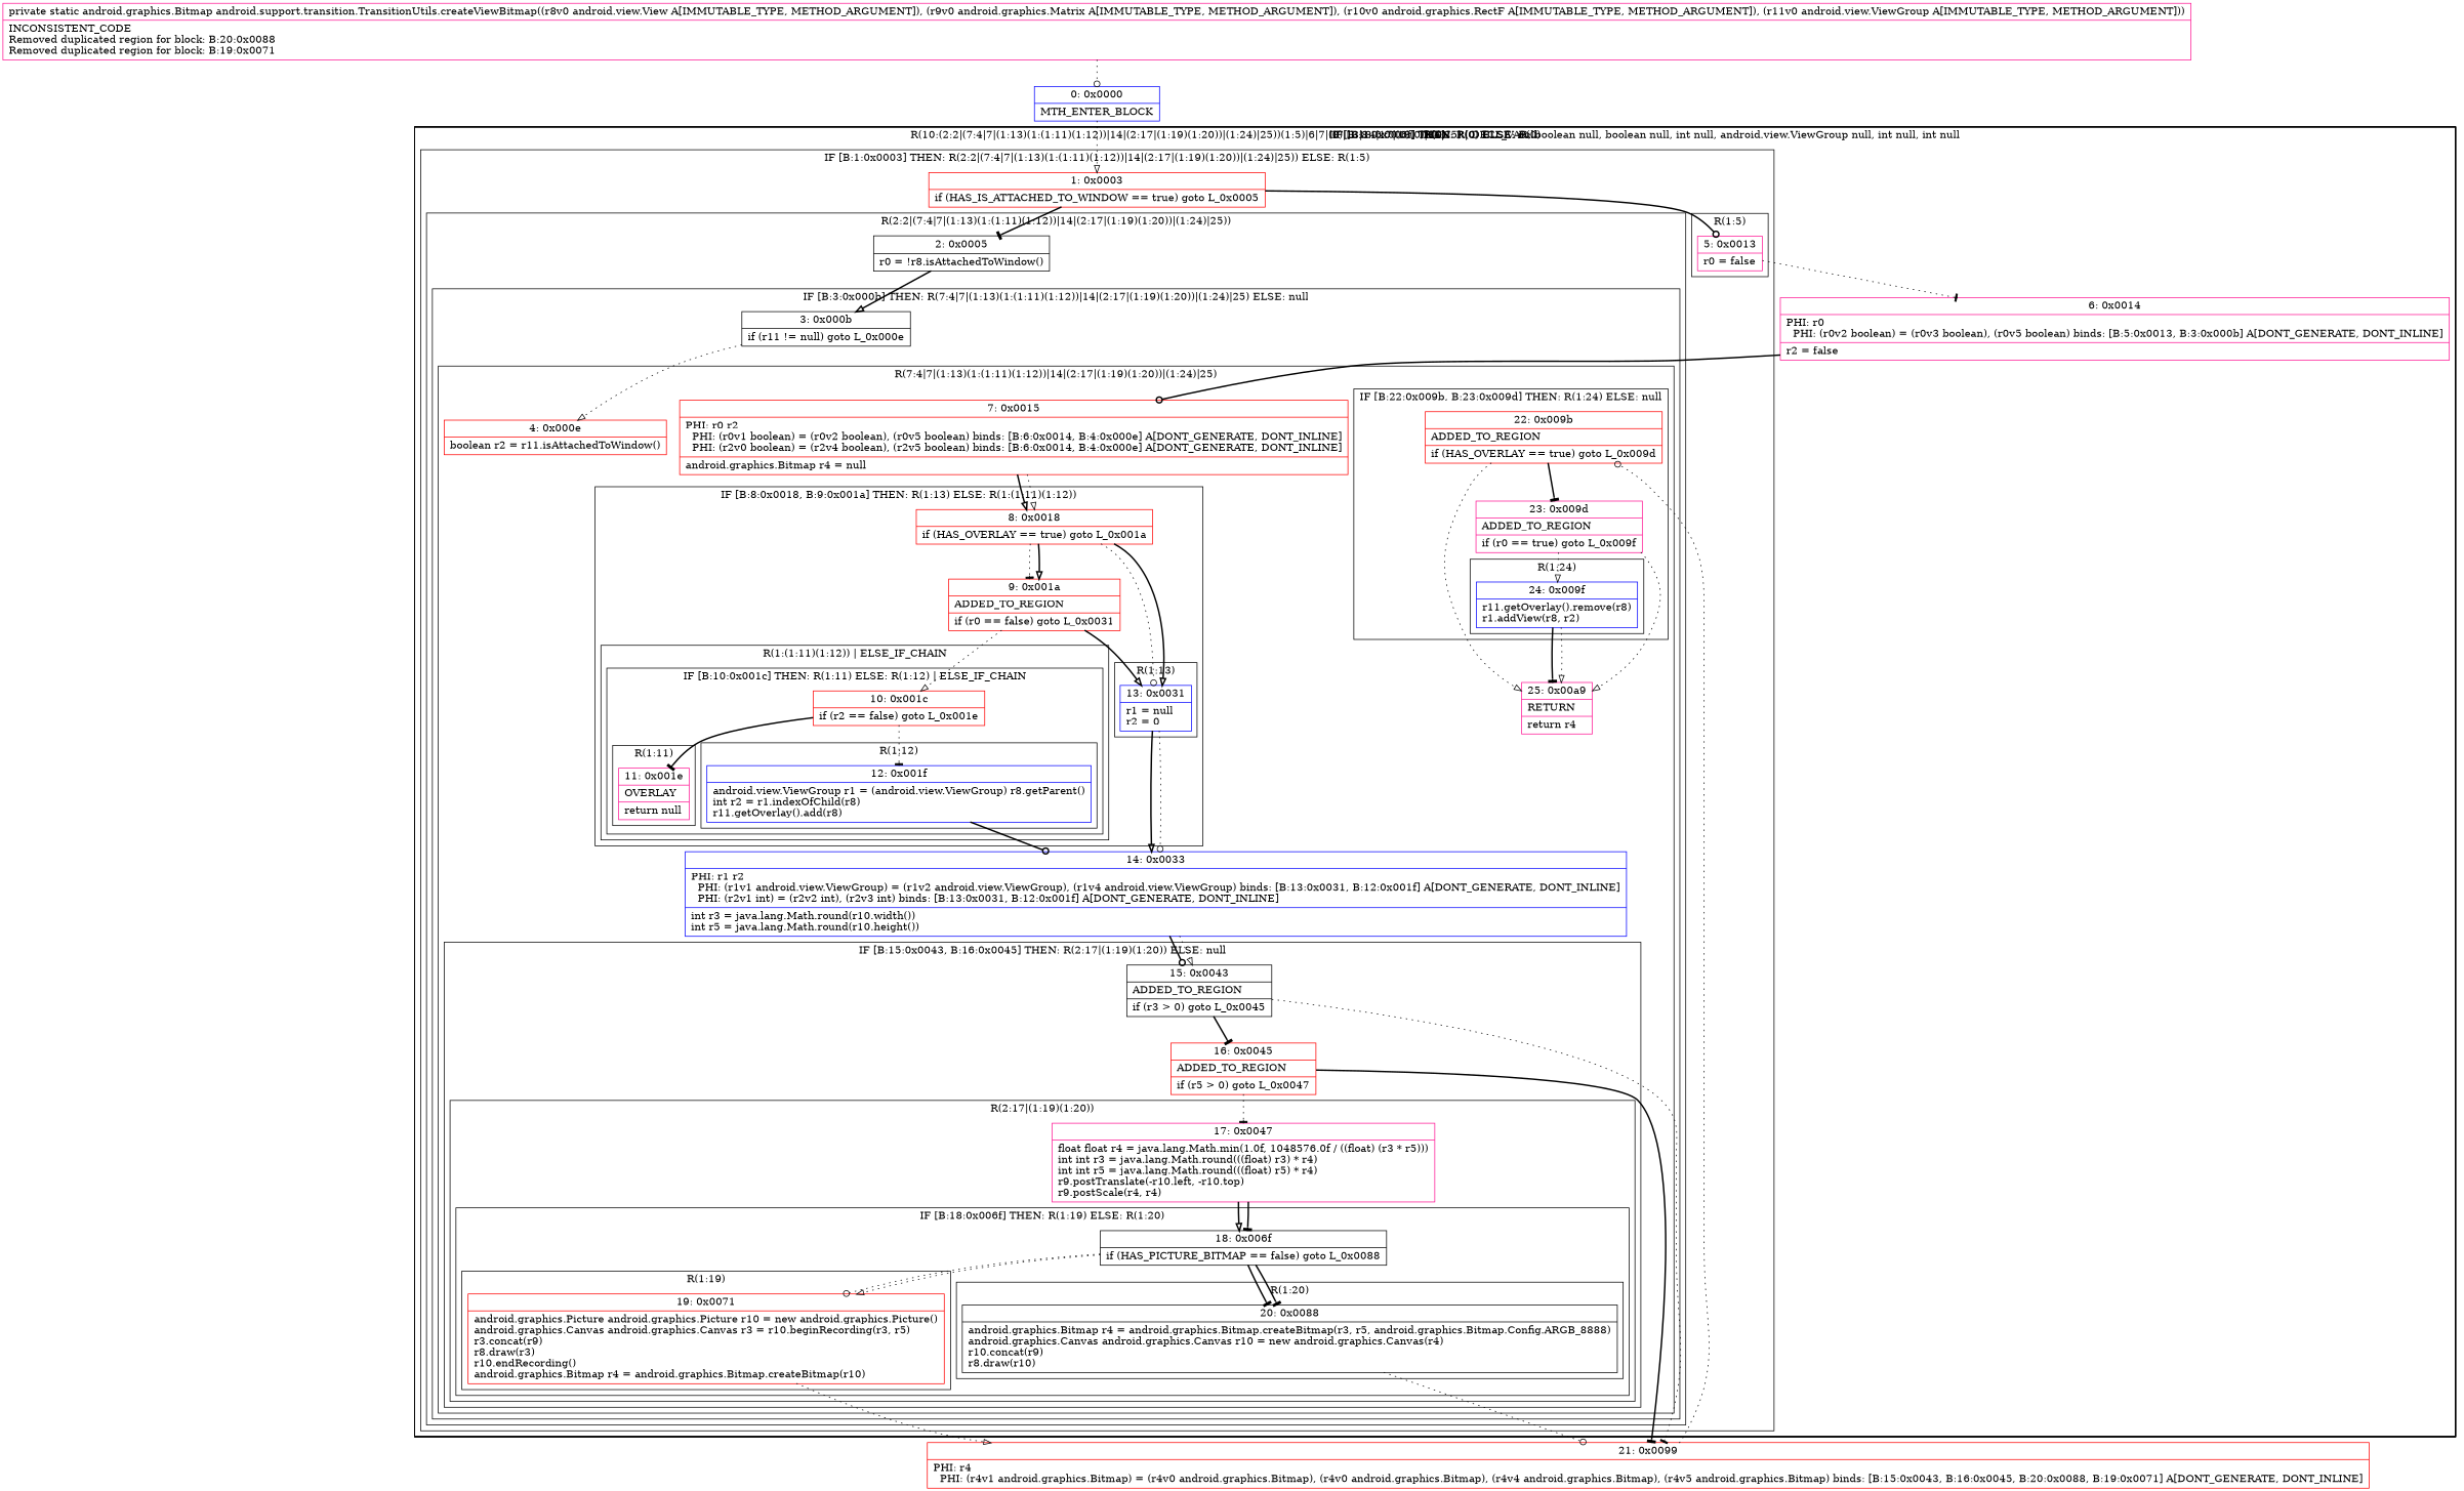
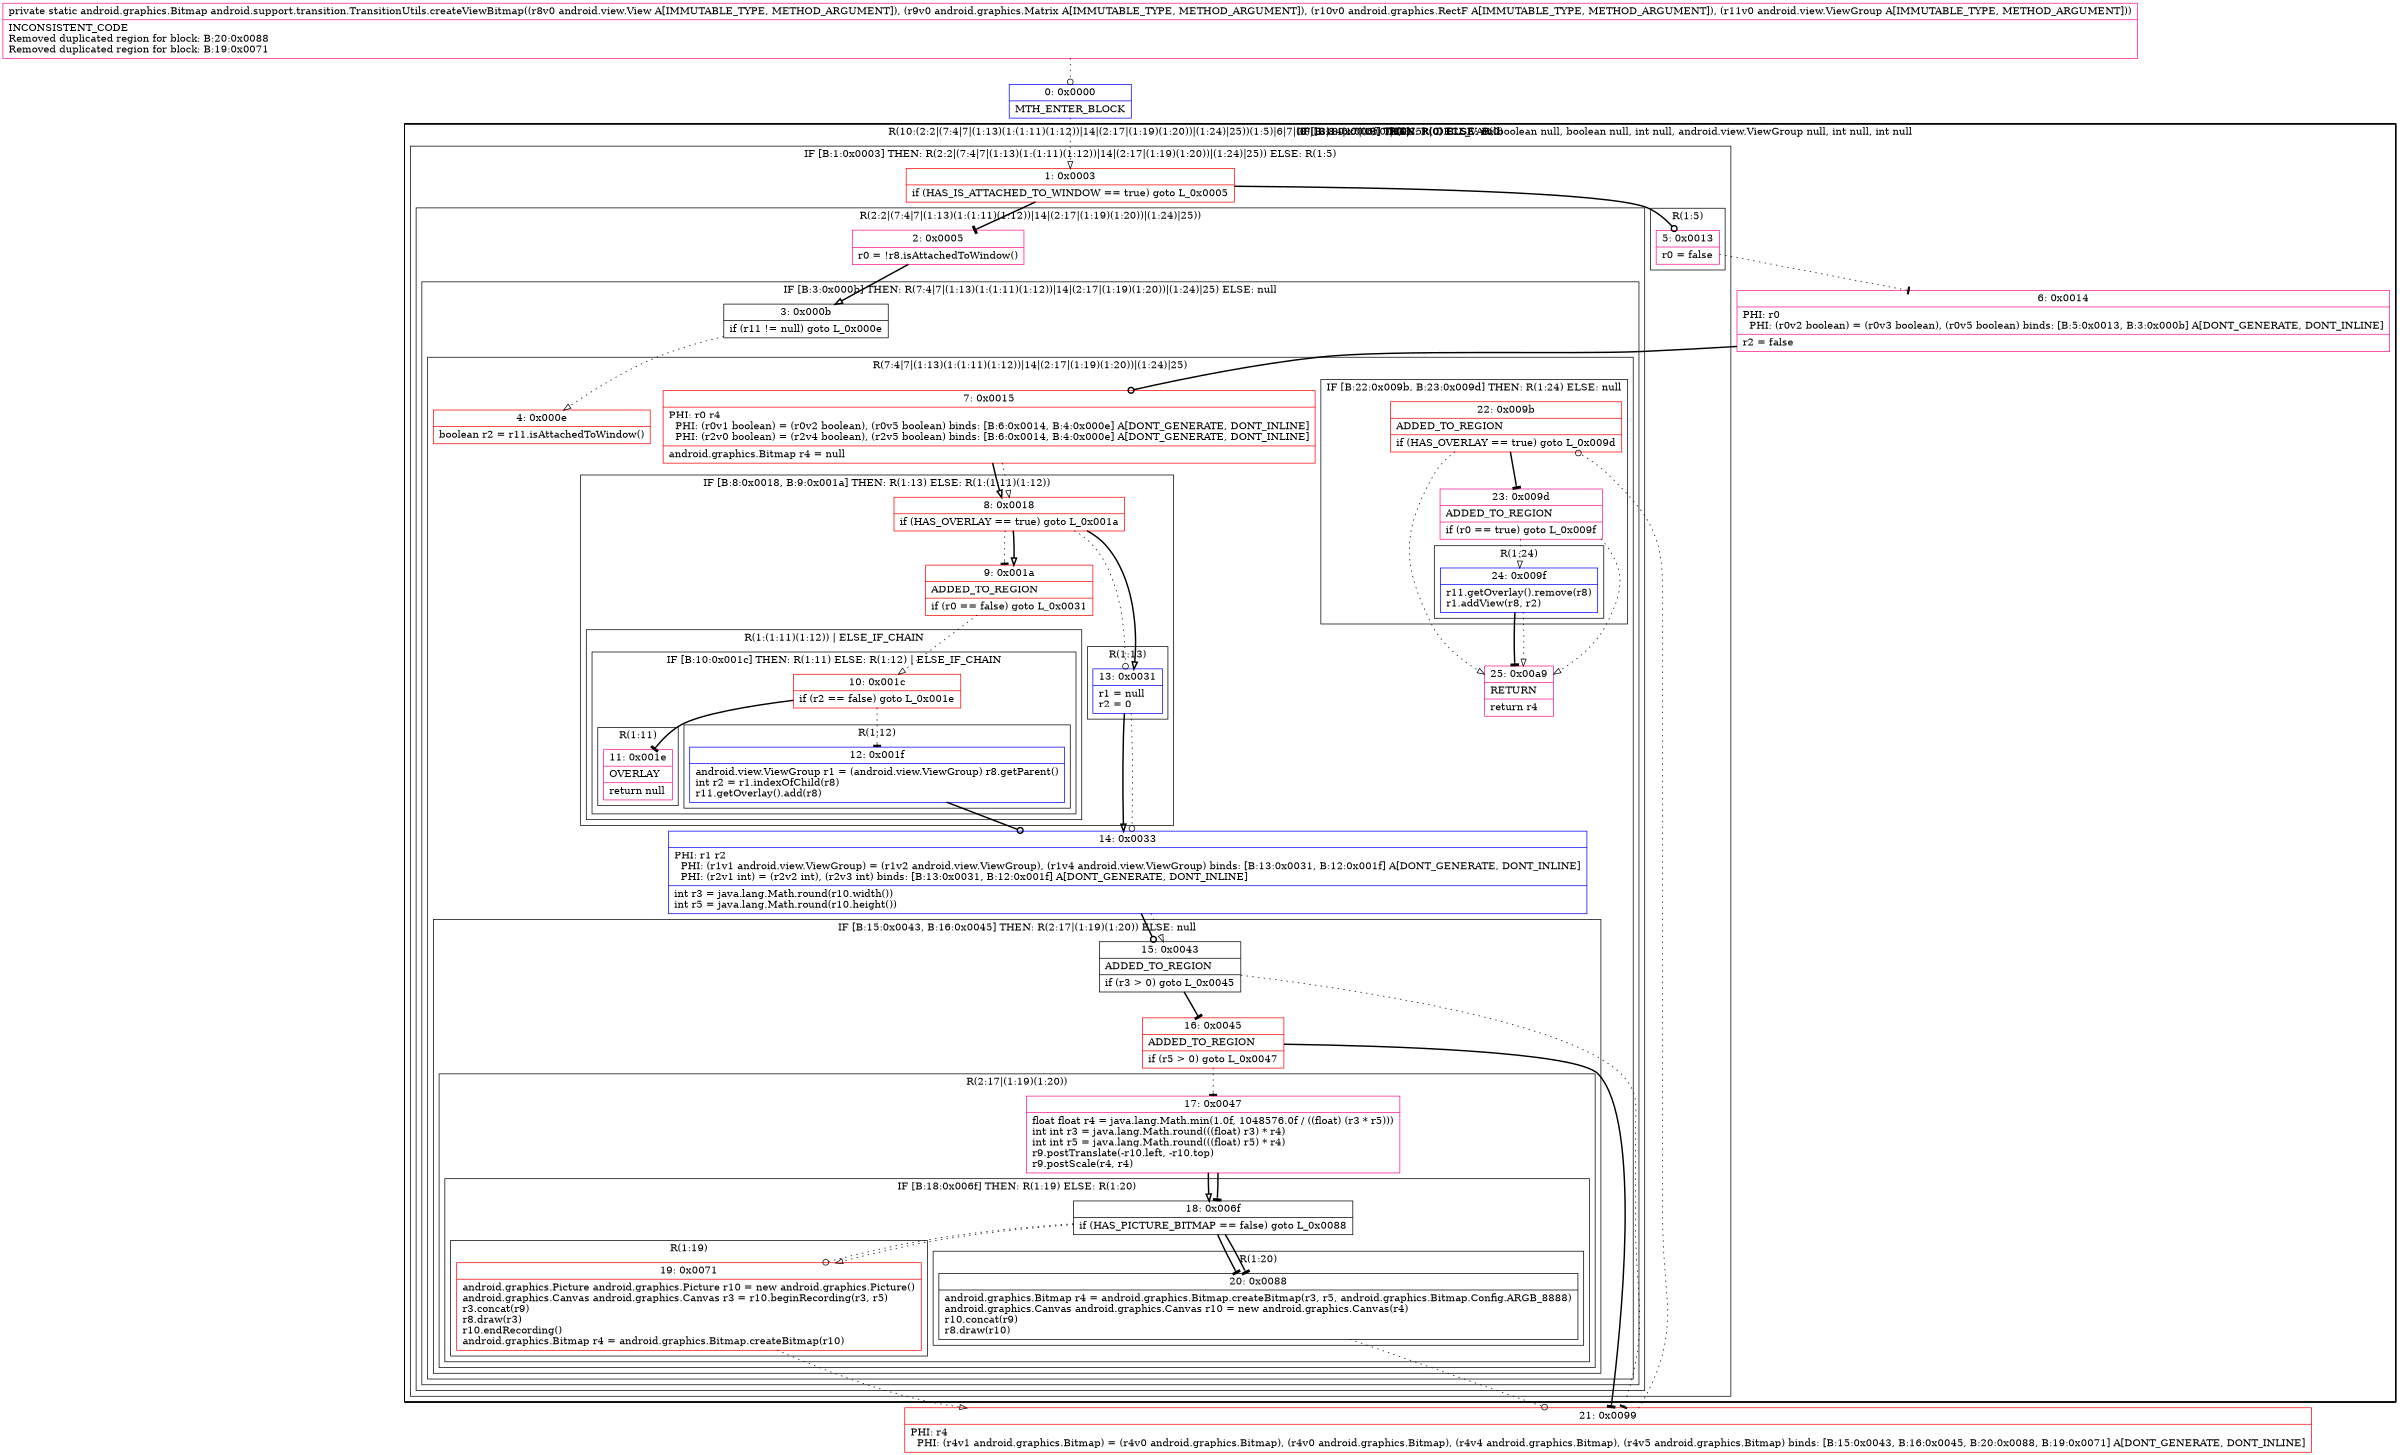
  digraph {
    node [color=red shape=record]
    edge [arrowhead=onormal style=dotted]
    n1 [color=blue label="{13\:\ 0x0031|r1 = null\lr2 = 0\l}"]
    n2 [color=deeppink label="{11\:\ 0x001e|OVERLAY\l|return null\l}"]
    n3 [color=blue label="{12\:\ 0x001f|android.view.ViewGroup r1 = (android.view.ViewGroup) r8.getParent()\lint r2 = r1.indexOfChild(r8)\lr11.getOverlay().add(r8)\l}"]
    n4 [label="{10\:\ 0x001c|if (r2 == false) goto L_0x001e\l}"]
    n5 [label="{8\:\ 0x0018|if (HAS_OVERLAY == true) goto L_0x001a\l}"]
    n6 [label="{9\:\ 0x001a|ADDED_TO_REGION\l|if (r0 == false) goto L_0x0031\l}"]
    n7 [label="{19\:\ 0x0071|android.graphics.Picture android.graphics.Picture r10 = new android.graphics.Picture()\landroid.graphics.Canvas android.graphics.Canvas r3 = r10.beginRecording(r3, r5)\lr3.concat(r9)\lr8.draw(r3)\lr10.endRecording()\landroid.graphics.Bitmap r4 = android.graphics.Bitmap.createBitmap(r10)\l}"]
    n8 [color=black label="{20\:\ 0x0088|android.graphics.Bitmap r4 = android.graphics.Bitmap.createBitmap(r3, r5, android.graphics.Bitmap.Config.ARGB_8888)\landroid.graphics.Canvas android.graphics.Canvas r10 = new android.graphics.Canvas(r4)\lr10.concat(r9)\lr8.draw(r10)\l}"]
    n9 [color=black label="{18\:\ 0x006f|if (HAS_PICTURE_BITMAP == false) goto L_0x0088\l}"]
    n10 [color=deeppink label="{17\:\ 0x0047|float float r4 = java.lang.Math.min(1.0f, 1048576.0f \/ ((float) (r3 * r5)))\lint int r3 = java.lang.Math.round(((float) r3) * r4)\lint int r5 = java.lang.Math.round(((float) r5) * r4)\lr9.postTranslate(\-r10.left, \-r10.top)\lr9.postScale(r4, r4)\l}"]
    n11 [color=black label="{15\:\ 0x0043|ADDED_TO_REGION\l|if (r3 \> 0) goto L_0x0045\l}"]
    n12 [label="{16\:\ 0x0045|ADDED_TO_REGION\l|if (r5 \> 0) goto L_0x0047\l}"]
    n13 [color=blue label="{24\:\ 0x009f|r11.getOverlay().remove(r8)\lr1.addView(r8, r2)\l}"]
    n14 [label="{22\:\ 0x009b|ADDED_TO_REGION\l|if (HAS_OVERLAY == true) goto L_0x009d\l}"]
    n15 [color=deeppink label="{23\:\ 0x009d|ADDED_TO_REGION\l|if (r0 == true) goto L_0x009f\l}"]
    n16 [label="{4\:\ 0x000e|boolean r2 = r11.isAttachedToWindow()\l}"]
-   n17 [label="{7\:\ 0x0015|PHI: r0 r2 \l  PHI: (r0v1 boolean) = (r0v2 boolean), (r0v5 boolean) binds: [B:6:0x0014, B:4:0x000e] A[DONT_GENERATE, DONT_INLINE]\l  PHI: (r2v0 boolean) = (r2v4 boolean), (r2v5 boolean) binds: [B:6:0x0014, B:4:0x000e] A[DONT_GENERATE, DONT_INLINE]\l|android.graphics.Bitmap r4 = null\l}"]
+   n17 [label="{7\:\ 0x0015|PHI: r0 r4 \l  PHI: (r0v1 boolean) = (r0v2 boolean), (r0v5 boolean) binds: [B:6:0x0014, B:4:0x000e] A[DONT_GENERATE, DONT_INLINE]\l  PHI: (r2v0 boolean) = (r2v4 boolean), (r2v5 boolean) binds: [B:6:0x0014, B:4:0x000e] A[DONT_GENERATE, DONT_INLINE]\l|android.graphics.Bitmap r4 = null\l}"]
    n18 [color=blue label="{14\:\ 0x0033|PHI: r1 r2 \l  PHI: (r1v1 android.view.ViewGroup) = (r1v2 android.view.ViewGroup), (r1v4 android.view.ViewGroup) binds: [B:13:0x0031, B:12:0x001f] A[DONT_GENERATE, DONT_INLINE]\l  PHI: (r2v1 int) = (r2v2 int), (r2v3 int) binds: [B:13:0x0031, B:12:0x001f] A[DONT_GENERATE, DONT_INLINE]\l|int r3 = java.lang.Math.round(r10.width())\lint r5 = java.lang.Math.round(r10.height())\l}"]
    n19 [color=deeppink label="{25\:\ 0x00a9|RETURN\l|return r4\l}"]
    n20 [color=black label="{3\:\ 0x000b|if (r11 != null) goto L_0x000e\l}"]
-   n21 [color=black label="{2\:\ 0x0005|r0 = !r8.isAttachedToWindow()\l}"]
+   n21 [color=deeppink label="{2\:\ 0x0005|r0 = !r8.isAttachedToWindow()\l}"]
    n22 [color=deeppink label="{5\:\ 0x0013|r0 = false\l}"]
    n23 [label="{1\:\ 0x0003|if (HAS_IS_ATTACHED_TO_WINDOW == true) goto L_0x0005\l}"]
    n24 [color=deeppink label="{6\:\ 0x0014|PHI: r0 \l  PHI: (r0v2 boolean) = (r0v3 boolean), (r0v5 boolean) binds: [B:5:0x0013, B:3:0x000b] A[DONT_GENERATE, DONT_INLINE]\l|r2 = false\l}"]
    n25 [label="{21\:\ 0x0099|PHI: r4 \l  PHI: (r4v1 android.graphics.Bitmap) = (r4v0 android.graphics.Bitmap), (r4v0 android.graphics.Bitmap), (r4v4 android.graphics.Bitmap), (r4v5 android.graphics.Bitmap) binds: [B:15:0x0043, B:16:0x0045, B:20:0x0088, B:19:0x0071] A[DONT_GENERATE, DONT_INLINE]\l}"]
    n26 [color=blue label="{0\:\ 0x0000|MTH_ENTER_BLOCK\l}"]
    n27 [color=deeppink label="{private static android.graphics.Bitmap android.support.transition.TransitionUtils.createViewBitmap((r8v0 android.view.View A[IMMUTABLE_TYPE, METHOD_ARGUMENT]), (r9v0 android.graphics.Matrix A[IMMUTABLE_TYPE, METHOD_ARGUMENT]), (r10v0 android.graphics.RectF A[IMMUTABLE_TYPE, METHOD_ARGUMENT]), (r11v0 android.view.ViewGroup A[IMMUTABLE_TYPE, METHOD_ARGUMENT]))  | INCONSISTENT_CODE\lRemoved duplicated region for block: B:20:0x0088 \lRemoved duplicated region for block: B:19:0x0071 \l}"]
    subgraph cluster_1 {
      label="R(10:(2:2|(7:4|7|(1:13)(1:(1:11)(1:12))|14|(2:17|(1:19)(1:20))|(1:24)|25))(1:5)|6|7|(0)|13|14|17|(0)(0)|24|25) | DECL_VAR: boolean null, boolean null, int null, android.view.ViewGroup null, int null, int null\l"
      n24
      subgraph cluster_2 {
        label="IF [B:1:0x0003] THEN: R(2:2|(7:4|7|(1:13)(1:(1:11)(1:12))|14|(2:17|(1:19)(1:20))|(1:24)|25)) ELSE: R(1:5)"
        n23
        subgraph cluster_3 {
          label="R(2:2|(7:4|7|(1:13)(1:(1:11)(1:12))|14|(2:17|(1:19)(1:20))|(1:24)|25))"
          n21
          subgraph cluster_4 {
            label="IF [B:3:0x000b] THEN: R(7:4|7|(1:13)(1:(1:11)(1:12))|14|(2:17|(1:19)(1:20))|(1:24)|25) ELSE: null"
            n20
            subgraph cluster_5 {
              label="R(7:4|7|(1:13)(1:(1:11)(1:12))|14|(2:17|(1:19)(1:20))|(1:24)|25)"
              n16
              n17
              n18
              n19
              subgraph cluster_6 {
                label="IF [B:8:0x0018, B:9:0x001a] THEN: R(1:13) ELSE: R(1:(1:11)(1:12))"
                n5
                n6
                subgraph cluster_7 {
                  label="R(1:13)"
                  n1
                }
                subgraph cluster_8 {
                  label="R(1:(1:11)(1:12)) | ELSE_IF_CHAIN\l"
                  subgraph cluster_9 {
                    label="IF [B:10:0x001c] THEN: R(1:11) ELSE: R(1:12) | ELSE_IF_CHAIN\l"
                    n4
                    subgraph cluster_10 {
                      label="R(1:11)"
                      n2
                    }
                    subgraph cluster_11 {
                      label="R(1:12)"
                      n3
                    }
                  }
                }
              }
              subgraph cluster_12 {
                label="IF [B:15:0x0043, B:16:0x0045] THEN: R(2:17|(1:19)(1:20)) ELSE: null"
                n11
                n12
                subgraph cluster_13 {
                  label="R(2:17|(1:19)(1:20))"
                  n10
                  subgraph cluster_14 {
                    label="IF [B:18:0x006f] THEN: R(1:19) ELSE: R(1:20)"
                    n9
                    subgraph cluster_15 {
                      label="R(1:19)"
                      n7
                    }
                    subgraph cluster_16 {
                      label="R(1:20)"
                      n8
                    }
                  }
                }
              }
              subgraph cluster_17 {
                label="IF [B:22:0x009b, B:23:0x009d] THEN: R(1:24) ELSE: null"
                n14
                n15
                subgraph cluster_18 {
                  label="R(1:24)"
                  n13
                }
              }
            }
          }
        }
        subgraph cluster_19 {
          label="R(1:5)"
          n22
        }
      }
      subgraph cluster_20 {
        label="IF [B:8:0x0018] THEN: R(0) ELSE: null"
        subgraph cluster_21 {
          label="R(0)"
        }
      }
      subgraph cluster_22 {
        label="IF [B:18:0x006f] THEN: R(0) ELSE: R(0)"
        subgraph cluster_23 {
          label="R(0)"
        }
        subgraph cluster_24 {
          label="R(0)"
        }
      }
    }
    n1 -> n18 [style=bold]
    n1 -> n18 [arrowhead=odot]
    n3 -> n18 [arrowhead=odot style=bold]
    n4 -> n2 [arrowhead=tee style=bold]
    n4 -> n3 [arrowhead=tee]
    n5 -> n1 [arrowhead=odot]
    n5 -> n1 [style=bold]
    n5 -> n6 [arrowhead=tee]
    n5 -> n6 [style=bold]
-   n6 -> n1 [style=bold]
    n6 -> n4
    n7 -> n25
    n8 -> n25 [arrowhead=odot]
    n9 -> n7 [arrowhead=odot]
    n9 -> n7
    n9 -> n8 [arrowhead=tee style=bold]
    n9 -> n8 [arrowhead=tee style=bold]
    n10 -> n9 [style=bold]
    n10 -> n9 [arrowhead=tee style=bold]
    n11 -> n12 [arrowhead=tee style=bold]
    n11 -> n25 [arrowhead=tee]
    n12 -> n10 [arrowhead=tee]
    n12 -> n25 [arrowhead=tee style=bold]
    n13 -> n19 [arrowhead=tee style=bold]
    n13 -> n19
    n14 -> n15 [arrowhead=tee style=bold]
    n14 -> n19
    n15 -> n13
    n15 -> n19
    n17 -> n5 [style=bold]
    n17 -> n5
    n18 -> n11 [arrowhead=odot style=bold]
    n18 -> n11
    n20 -> n16
    n21 -> n20 [style=bold]
    n22 -> n24 [arrowhead=tee]
    n23 -> n21 [arrowhead=tee style=bold]
    n23 -> n22 [arrowhead=odot style=bold]
    n24 -> n17 [arrowhead=odot style=bold]
    n25 -> n14 [arrowhead=odot]
    n26 -> n23
    n27 -> n26 [arrowhead=odot]
  }
